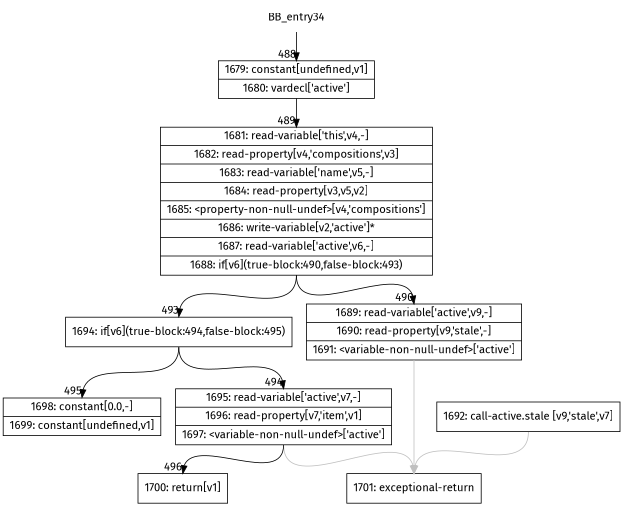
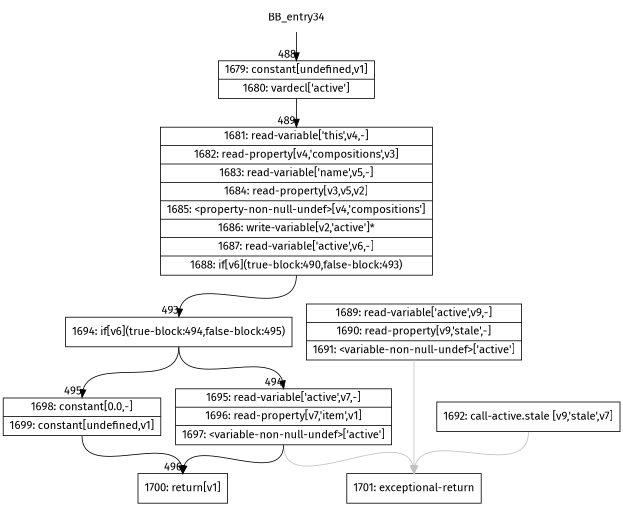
  digraph {
    fontname="Fira Sans"
    rankdir=TD
    node [fontname="Fira Sans" shape=record]
    edge [fontname="Fira Sans" headport=n tailport=s]
    n1 [label=BB_entry34 shape=none]
    n2 [label="{1679: constant[undefined,v1]|1680: vardecl['active']}"]
    n3 [label="{1681: read-variable['this',v4,-]|1682: read-property[v4,'compositions',v3]|1683: read-variable['name',v5,-]|1684: read-property[v3,v5,v2]|1685: \<property-non-null-undef\>[v4,'compositions']|1686: write-variable[v2,'active']*|1687: read-variable['active',v6,-]|1688: if[v6](true-block:490,false-block:493)}"]
    n4 [label="{1694: if[v6](true-block:494,false-block:495)}"]
    n5 [label="{1689: read-variable['active',v9,-]|1690: read-property[v9,'stale',-]|1691: \<variable-non-null-undef\>['active']}"]
    n6 [label="{1695: read-variable['active',v7,-]|1696: read-property[v7,'item',v1]|1697: \<variable-non-null-undef\>['active']}"]
    n7 [label="{1698: constant[0.0,-]|1699: constant[undefined,v1]}"]
    n8 [label="{1701: exceptional-return}"]
    n9 [label="{1700: return[v1]}"]
    n10 [label="{1692: call-active.stale [v9,'stale',v7]}"]
    n1 -> n2 [headlabel="    488"]
    n2 -> n3 [headlabel="      489"]
    n3 -> n4 [headlabel="      493"]
-   n3 -> n5 [headlabel="      490"]
    n4 -> n6 [headlabel="      494"]
    n4 -> n7 [headlabel="      495"]
    n5 -> n8 [color=gray]
    n6 -> n8 [color=gray]
    n6 -> n9 [headlabel="      496"]
+   n7 -> n9
    n10 -> n8 [color=gray]
  }
